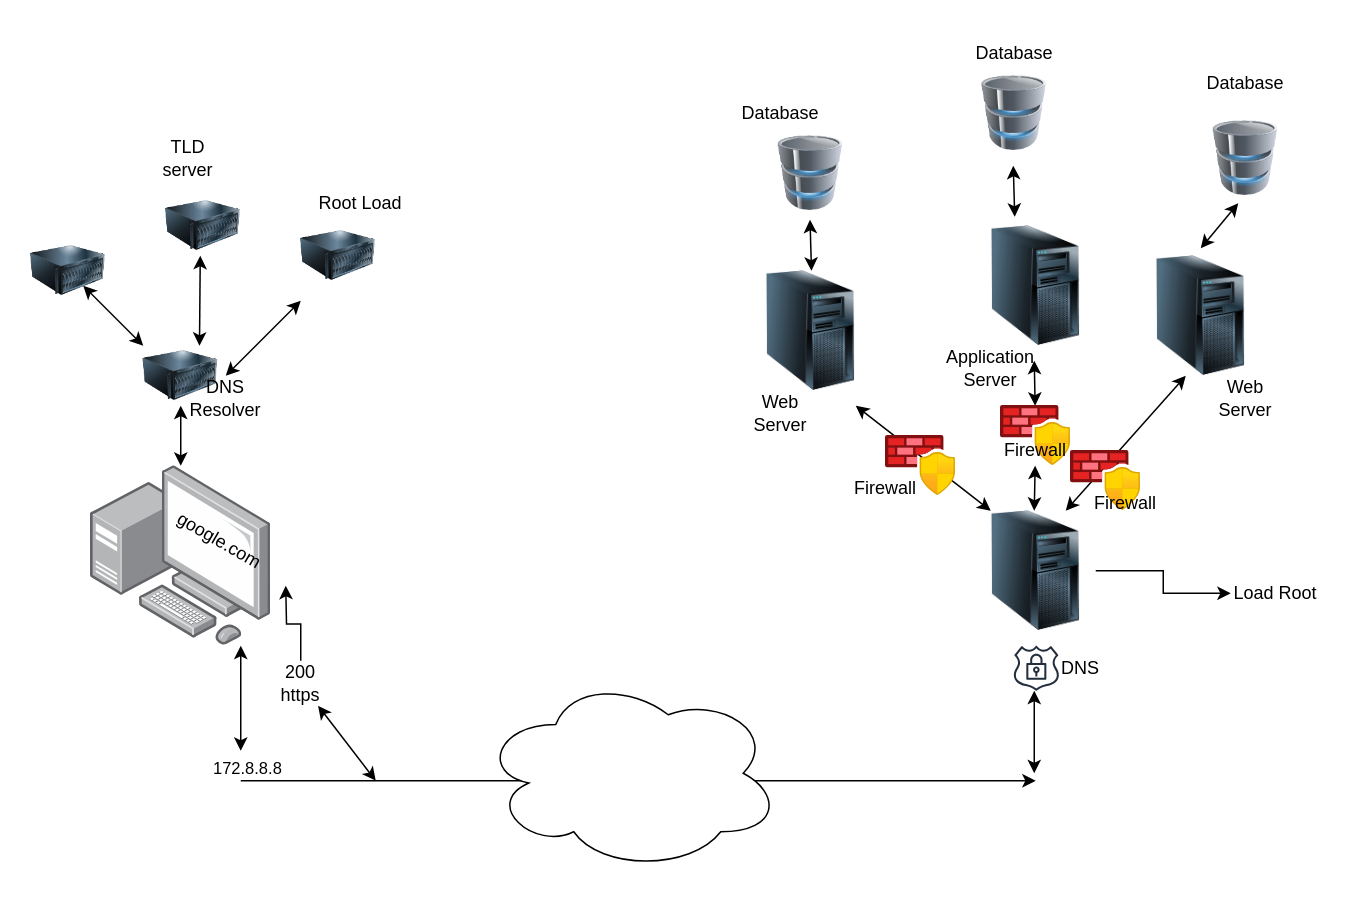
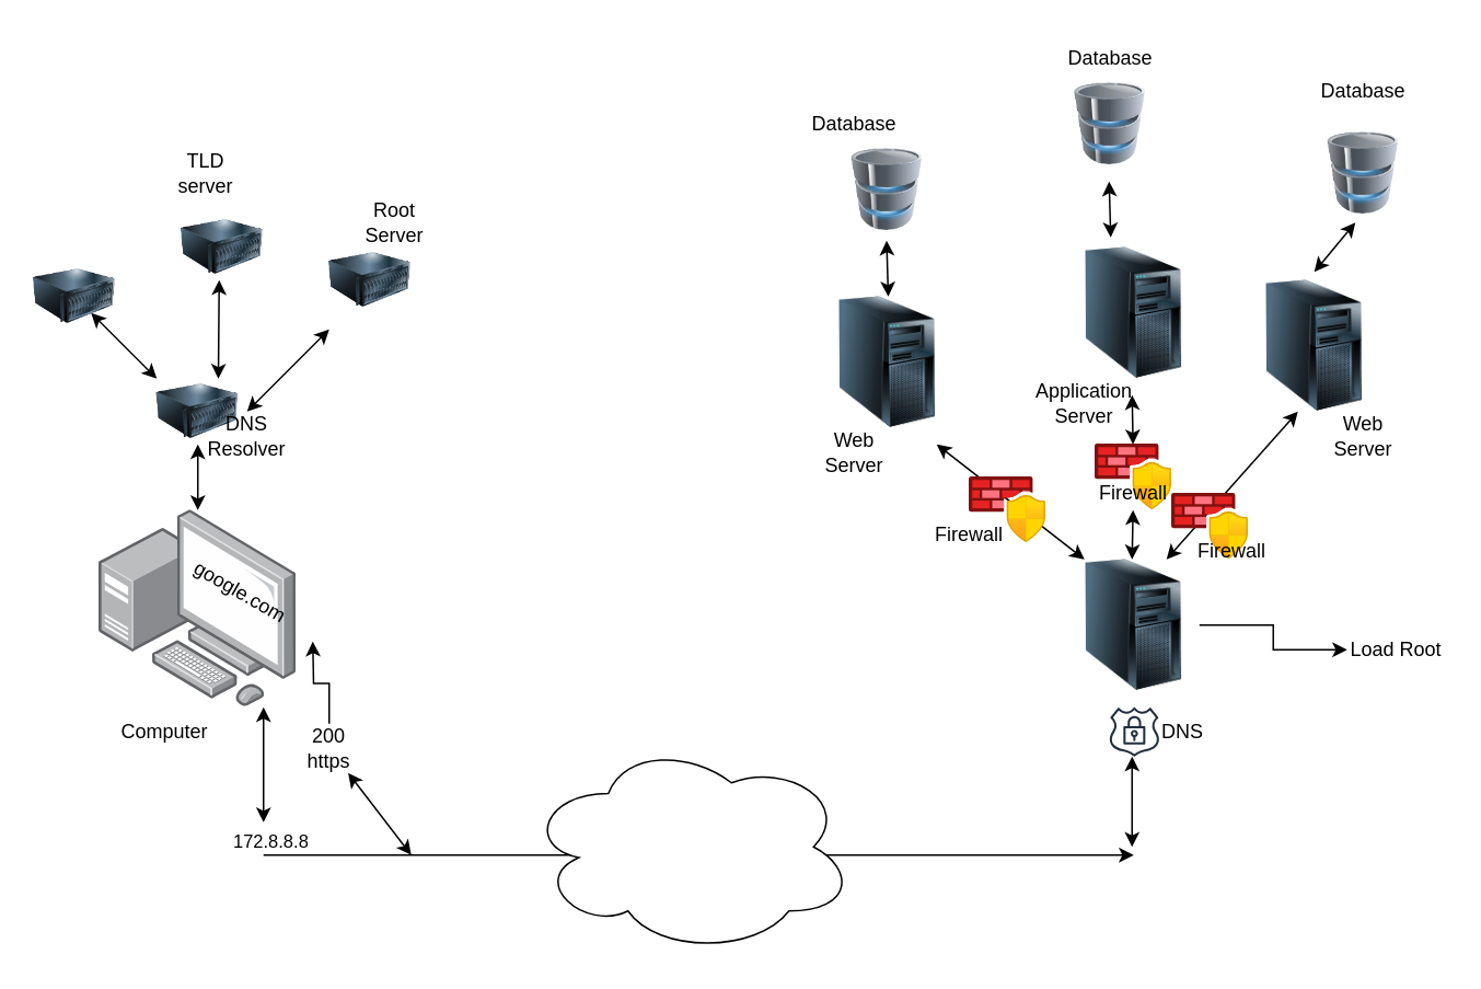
  <mxCell id="0" />
  <mxCell id="1" parent="0" />
  <mxCell id="2" value="" style="image;points=[];aspect=fixed;html=1;align=center;shadow=0;dashed=0;image=img/lib/allied_telesis/computer_and_terminals/Personal_Computer_with_Server.svg;" vertex="1" parent="1"><mxGeometry x="60" y="310" width="120" height="120" as="geometry" /></mxCell>
  <mxCell id="3" value="" style="image;html=1;image=img/lib/clip_art/computers/Server_128x128.png" vertex="1" parent="1"><mxGeometry x="110" y="130" width="50" height="40" as="geometry" /></mxCell>
  <mxCell id="4" value="" style="image;html=1;image=img/lib/clip_art/computers/Server_128x128.png" vertex="1" parent="1"><mxGeometry x="95" y="230" width="50" height="40" as="geometry" /></mxCell>
  <mxCell id="5" value="" style="image;html=1;image=img/lib/clip_art/computers/Server_128x128.png" vertex="1" parent="1"><mxGeometry x="20" y="160" width="50" height="40" as="geometry" /></mxCell>
  <mxCell id="6" value="" style="endArrow=classic;startArrow=classic;html=1;rounded=0;" edge="1" parent="1" source="2"><mxGeometry width="50" height="50" relative="1" as="geometry"><mxPoint x="120" y="300" as="sourcePoint" /><mxPoint x="120" y="270" as="targetPoint" /></mxGeometry></mxCell>
  <mxCell id="7" value="" style="endArrow=classic;startArrow=classic;html=1;rounded=0;exitX=0.75;exitY=0;exitDx=0;exitDy=0;entryX=0.8;entryY=1;entryDx=0;entryDy=0;entryPerimeter=0;" edge="1" parent="1"><mxGeometry width="50" height="50" relative="1" as="geometry"><mxPoint x="95" y="230" as="sourcePoint" /><mxPoint x="55" y="190" as="targetPoint" /></mxGeometry></mxCell>
  <mxCell id="8" value="" style="endArrow=classic;startArrow=classic;html=1;rounded=0;exitX=0.75;exitY=0;exitDx=0;exitDy=0;" edge="1" parent="1" source="4"><mxGeometry width="50" height="50" relative="1" as="geometry"><mxPoint x="240" y="210" as="sourcePoint" /><mxPoint x="133" y="170" as="targetPoint" /></mxGeometry></mxCell>
  <mxCell id="9" value="" style="endArrow=classic;startArrow=classic;html=1;rounded=0;" edge="1" parent="1"><mxGeometry width="50" height="50" relative="1" as="geometry"><mxPoint x="150" y="250" as="sourcePoint" /><mxPoint x="200" y="200" as="targetPoint" /></mxGeometry></mxCell>
  <mxCell id="10" value="" style="image;html=1;image=img/lib/clip_art/computers/Server_128x128.png" vertex="1" parent="1"><mxGeometry x="200" y="150" width="50" height="40" as="geometry" /></mxCell>
  <mxCell id="11" value="" style="endArrow=classic;startArrow=classic;html=1;rounded=0;" edge="1" parent="1"><mxGeometry width="50" height="50" relative="1" as="geometry"><mxPoint x="160" y="430" as="sourcePoint" /><mxPoint x="160" y="500" as="targetPoint" /></mxGeometry></mxCell>
  <mxCell id="12" value="" style="edgeStyle=orthogonalEdgeStyle;rounded=0;orthogonalLoop=1;jettySize=auto;html=1;" edge="1" parent="1" source="13" target="52"><mxGeometry relative="1" as="geometry" /></mxCell>
  <mxCell id="13" value="" style="image;html=1;image=img/lib/clip_art/computers/Server_Tower_128x128.png" vertex="1" parent="1"><mxGeometry x="650" y="340" width="80" height="80" as="geometry" /></mxCell>
  <mxCell id="14" value="" style="endArrow=classic;html=1;rounded=0;" edge="1" parent="1"><mxGeometry relative="1" as="geometry"><mxPoint x="160" y="520" as="sourcePoint" /><mxPoint x="690" y="520" as="targetPoint" /></mxGeometry></mxCell>
  <mxCell id="15" value="172.8.8.8" style="edgeLabel;resizable=0;html=1;align=center;verticalAlign=middle;" connectable="0" vertex="1" parent="14"><mxGeometry relative="1" as="geometry" /></mxCell>
  <mxCell id="16" value="172.8.8.8" style="edgeLabel;resizable=0;html=1;align=left;verticalAlign=bottom;" connectable="0" vertex="1" parent="14"><mxGeometry x="-1" relative="1" as="geometry"><mxPoint x="-20" as="offset" /></mxGeometry></mxCell>
  <mxCell id="17" value="" style="endArrow=classic;startArrow=classic;html=1;rounded=0;" edge="1" parent="1"><mxGeometry width="50" height="50" relative="1" as="geometry"><mxPoint x="689" y="515" as="sourcePoint" /><mxPoint x="689" y="460" as="targetPoint" /></mxGeometry></mxCell>
  <mxCell id="18" value="" style="endArrow=classic;startArrow=classic;html=1;rounded=0;" edge="1" parent="1"><mxGeometry width="50" height="50" relative="1" as="geometry"><mxPoint x="710" y="340" as="sourcePoint" /><mxPoint x="790" y="250" as="targetPoint" /></mxGeometry></mxCell>
  <mxCell id="19" value="" style="endArrow=classic;startArrow=classic;html=1;rounded=0;" edge="1" parent="1" source="26"><mxGeometry width="50" height="50" relative="1" as="geometry"><mxPoint x="689" y="340" as="sourcePoint" /><mxPoint x="689" y="240" as="targetPoint" /></mxGeometry></mxCell>
  <mxCell id="20" value="" style="endArrow=classic;startArrow=classic;html=1;rounded=0;" edge="1" parent="1"><mxGeometry width="50" height="50" relative="1" as="geometry"><mxPoint x="570" y="270" as="sourcePoint" /><mxPoint x="660" y="340" as="targetPoint" /></mxGeometry></mxCell>
  <mxCell id="21" value="" style="image;html=1;image=img/lib/clip_art/computers/Server_Tower_128x128.png" vertex="1" parent="1"><mxGeometry x="500" y="180" width="80" height="80" as="geometry" /></mxCell>
  <mxCell id="22" value="" style="image;html=1;image=img/lib/clip_art/computers/Server_Tower_128x128.png" vertex="1" parent="1"><mxGeometry x="650" y="150" width="80" height="80" as="geometry" /></mxCell>
  <mxCell id="23" value="" style="image;html=1;image=img/lib/clip_art/computers/Server_Tower_128x128.png" vertex="1" parent="1"><mxGeometry x="760" y="170" width="80" height="80" as="geometry" /></mxCell>
  <mxCell id="24" value="" style="image;aspect=fixed;html=1;points=[];align=center;fontSize=12;image=img/lib/azure2/networking/Azure_Firewall_Manager.svg;" vertex="1" parent="1"><mxGeometry x="713.33" y="300" width="46.67" height="40" as="geometry" /></mxCell>
  <mxCell id="25" value="" style="endArrow=classic;startArrow=classic;html=1;rounded=0;" edge="1" parent="1" target="26"><mxGeometry width="50" height="50" relative="1" as="geometry"><mxPoint x="689" y="340" as="sourcePoint" /><mxPoint x="689" y="240" as="targetPoint" /></mxGeometry></mxCell>
  <mxCell id="26" value="" style="image;aspect=fixed;html=1;points=[];align=center;fontSize=12;image=img/lib/azure2/networking/Azure_Firewall_Manager.svg;" vertex="1" parent="1"><mxGeometry x="666.66" y="270" width="46.67" height="40" as="geometry" /></mxCell>
  <mxCell id="27" value="" style="image;aspect=fixed;html=1;points=[];align=center;fontSize=12;image=img/lib/azure2/networking/Azure_Firewall_Manager.svg;" vertex="1" parent="1"><mxGeometry x="590" y="290" width="46.67" height="40" as="geometry" /></mxCell>
  <mxCell id="28" value="" style="sketch=0;outlineConnect=0;fontColor=#232F3E;gradientColor=none;fillColor=#232F3D;strokeColor=none;dashed=0;verticalLabelPosition=bottom;verticalAlign=top;align=center;html=1;fontSize=12;fontStyle=0;aspect=fixed;pointerEvents=1;shape=mxgraph.aws4.ssl_padlock;" vertex="1" parent="1"><mxGeometry x="675" y="430" width="30.79" height="30" as="geometry" /></mxCell>
  <mxCell id="29" value="" style="image;html=1;image=img/lib/clip_art/computers/Database_128x128.png" vertex="1" parent="1"><mxGeometry x="800" y="80" width="60" height="50" as="geometry" /></mxCell>
  <mxCell id="30" value="" style="image;html=1;image=img/lib/clip_art/computers/Database_128x128.png" vertex="1" parent="1"><mxGeometry x="645.79" y="50" width="60" height="50" as="geometry" /></mxCell>
  <mxCell id="31" value="" style="image;html=1;image=img/lib/clip_art/computers/Database_128x128.png" vertex="1" parent="1"><mxGeometry x="510" y="90" width="60" height="50" as="geometry" /></mxCell>
  <mxCell id="32" value="" style="endArrow=classic;startArrow=classic;html=1;rounded=0;" edge="1" parent="1"><mxGeometry width="50" height="50" relative="1" as="geometry"><mxPoint x="800" y="165" as="sourcePoint" /><mxPoint x="825" y="135" as="targetPoint" /></mxGeometry></mxCell>
  <mxCell id="33" value="" style="endArrow=classic;startArrow=classic;html=1;rounded=0;exitX=0.325;exitY=-0.075;exitDx=0;exitDy=0;exitPerimeter=0;" edge="1" parent="1" source="22"><mxGeometry width="50" height="50" relative="1" as="geometry"><mxPoint x="670" y="140" as="sourcePoint" /><mxPoint x="675" y="110" as="targetPoint" /></mxGeometry></mxCell>
  <mxCell id="34" value="" style="endArrow=classic;startArrow=classic;html=1;rounded=0;exitX=0.325;exitY=-0.075;exitDx=0;exitDy=0;exitPerimeter=0;" edge="1" parent="1"><mxGeometry width="50" height="50" relative="1" as="geometry"><mxPoint x="540.5" y="180" as="sourcePoint" /><mxPoint x="539.5" y="146" as="targetPoint" /></mxGeometry></mxCell>
  <mxCell id="35" value="Database" style="text;html=1;strokeColor=none;fillColor=none;align=center;verticalAlign=middle;whiteSpace=wrap;rounded=0;" vertex="1" parent="1"><mxGeometry x="490" y="60" width="60" height="30" as="geometry" /></mxCell>
  <mxCell id="36" value="Database" style="text;html=1;strokeColor=none;fillColor=none;align=center;verticalAlign=middle;whiteSpace=wrap;rounded=0;" vertex="1" parent="1"><mxGeometry x="645.79" y="20" width="60" height="30" as="geometry" /></mxCell>
  <mxCell id="37" value="Database" style="text;html=1;strokeColor=none;fillColor=none;align=center;verticalAlign=middle;whiteSpace=wrap;rounded=0;" vertex="1" parent="1"><mxGeometry x="800" y="40" width="60" height="30" as="geometry" /></mxCell>
  <mxCell id="38" value="Web Server" style="text;html=1;strokeColor=none;fillColor=none;align=center;verticalAlign=middle;whiteSpace=wrap;rounded=0;" vertex="1" parent="1"><mxGeometry x="490" y="260" width="60" height="30" as="geometry" /></mxCell>
  <mxCell id="39" value="Application Server" style="text;html=1;strokeColor=none;fillColor=none;align=center;verticalAlign=middle;whiteSpace=wrap;rounded=0;" vertex="1" parent="1"><mxGeometry x="630" y="230" width="60" height="30" as="geometry" /></mxCell>
  <mxCell id="40" value="Web Server" style="text;html=1;strokeColor=none;fillColor=none;align=center;verticalAlign=middle;whiteSpace=wrap;rounded=0;" vertex="1" parent="1"><mxGeometry x="800" y="250" width="60" height="30" as="geometry" /></mxCell>
  <mxCell id="41" value="DNS" style="text;html=1;strokeColor=none;fillColor=none;align=center;verticalAlign=middle;whiteSpace=wrap;rounded=0;" vertex="1" parent="1"><mxGeometry x="690" y="430" width="60" height="30" as="geometry" /></mxCell>
  <mxCell id="42" style="edgeStyle=orthogonalEdgeStyle;rounded=0;orthogonalLoop=1;jettySize=auto;html=1;exitX=0.5;exitY=1;exitDx=0;exitDy=0;" edge="1" parent="1" source="41" target="41"><mxGeometry relative="1" as="geometry" /></mxCell>
+ <mxCell id="43" value="Computer" style="text;html=1;strokeColor=none;fillColor=none;align=center;verticalAlign=middle;whiteSpace=wrap;rounded=0;" vertex="1" parent="1"><mxGeometry x="70" y="430" width="60" height="30" as="geometry" /></mxCell>
  <mxCell id="44" value="google.com" style="text;html=1;strokeColor=none;fillColor=none;align=center;verticalAlign=middle;whiteSpace=wrap;rounded=0;rotation=30;" vertex="1" parent="1"><mxGeometry x="145" y="355" width="1.34" height="10" as="geometry" /></mxCell>
  <mxCell id="45" value="DNS Resolver" style="text;html=1;strokeColor=none;fillColor=none;align=center;verticalAlign=middle;whiteSpace=wrap;rounded=0;" vertex="1" parent="1"><mxGeometry x="120" y="250" width="60" height="30" as="geometry" /></mxCell>
- <mxCell id="46" value="Root Load" style="text;html=1;strokeColor=none;fillColor=none;align=center;verticalAlign=middle;whiteSpace=wrap;rounded=0;" vertex="1" parent="1"><mxGeometry x="210" y="120" width="60" height="30" as="geometry" /></mxCell>
+ <mxCell id="46" value="Root Server" style="text;html=1;strokeColor=none;fillColor=none;align=center;verticalAlign=middle;whiteSpace=wrap;rounded=0;" vertex="1" parent="1"><mxGeometry x="210" y="120" width="60" height="30" as="geometry" /></mxCell>
  <mxCell id="47" value="TLD server" style="text;html=1;strokeColor=none;fillColor=none;align=center;verticalAlign=middle;whiteSpace=wrap;rounded=0;" vertex="1" parent="1"><mxGeometry x="95" y="90" width="60" height="30" as="geometry" /></mxCell>
  <mxCell id="48" value="Firewall" style="text;html=1;strokeColor=none;fillColor=none;align=center;verticalAlign=middle;whiteSpace=wrap;rounded=0;" vertex="1" parent="1"><mxGeometry x="560" y="310" width="60" height="30" as="geometry" /></mxCell>
  <mxCell id="49" value="Firewall" style="text;html=1;strokeColor=none;fillColor=none;align=center;verticalAlign=middle;whiteSpace=wrap;rounded=0;" vertex="1" parent="1"><mxGeometry x="659.99" y="290" width="60" height="20" as="geometry" /></mxCell>
  <mxCell id="50" value="Firewall" style="text;html=1;strokeColor=none;fillColor=none;align=center;verticalAlign=middle;whiteSpace=wrap;rounded=0;" vertex="1" parent="1"><mxGeometry x="720" y="320" width="60" height="30" as="geometry" /></mxCell>
  <mxCell id="51" value="" style="ellipse;shape=cloud;whiteSpace=wrap;html=1;" vertex="1" parent="1"><mxGeometry x="320" y="450" width="200" height="130" as="geometry" /></mxCell>
  <mxCell id="52" value="Load Root" style="text;html=1;strokeColor=none;fillColor=none;align=center;verticalAlign=middle;whiteSpace=wrap;rounded=0;" vertex="1" parent="1"><mxGeometry x="820" y="380" width="60" height="30" as="geometry" /></mxCell>
  <mxCell id="53" value="" style="edgeStyle=orthogonalEdgeStyle;rounded=0;orthogonalLoop=1;jettySize=auto;html=1;" edge="1" parent="1" source="54"><mxGeometry relative="1" as="geometry"><mxPoint x="190" y="390" as="targetPoint" /></mxGeometry></mxCell>
  <mxCell id="54" value="200&lt;br&gt;https" style="text;html=1;strokeColor=none;fillColor=none;align=center;verticalAlign=middle;whiteSpace=wrap;rounded=0;" vertex="1" parent="1"><mxGeometry x="170" y="440" width="60" height="30" as="geometry" /></mxCell>
  <mxCell id="55" value="" style="endArrow=classic;startArrow=classic;html=1;rounded=0;" edge="1" parent="1" target="54"><mxGeometry width="50" height="50" relative="1" as="geometry"><mxPoint x="250" y="520" as="sourcePoint" /><mxPoint x="250" y="450" as="targetPoint" /></mxGeometry></mxCell>
